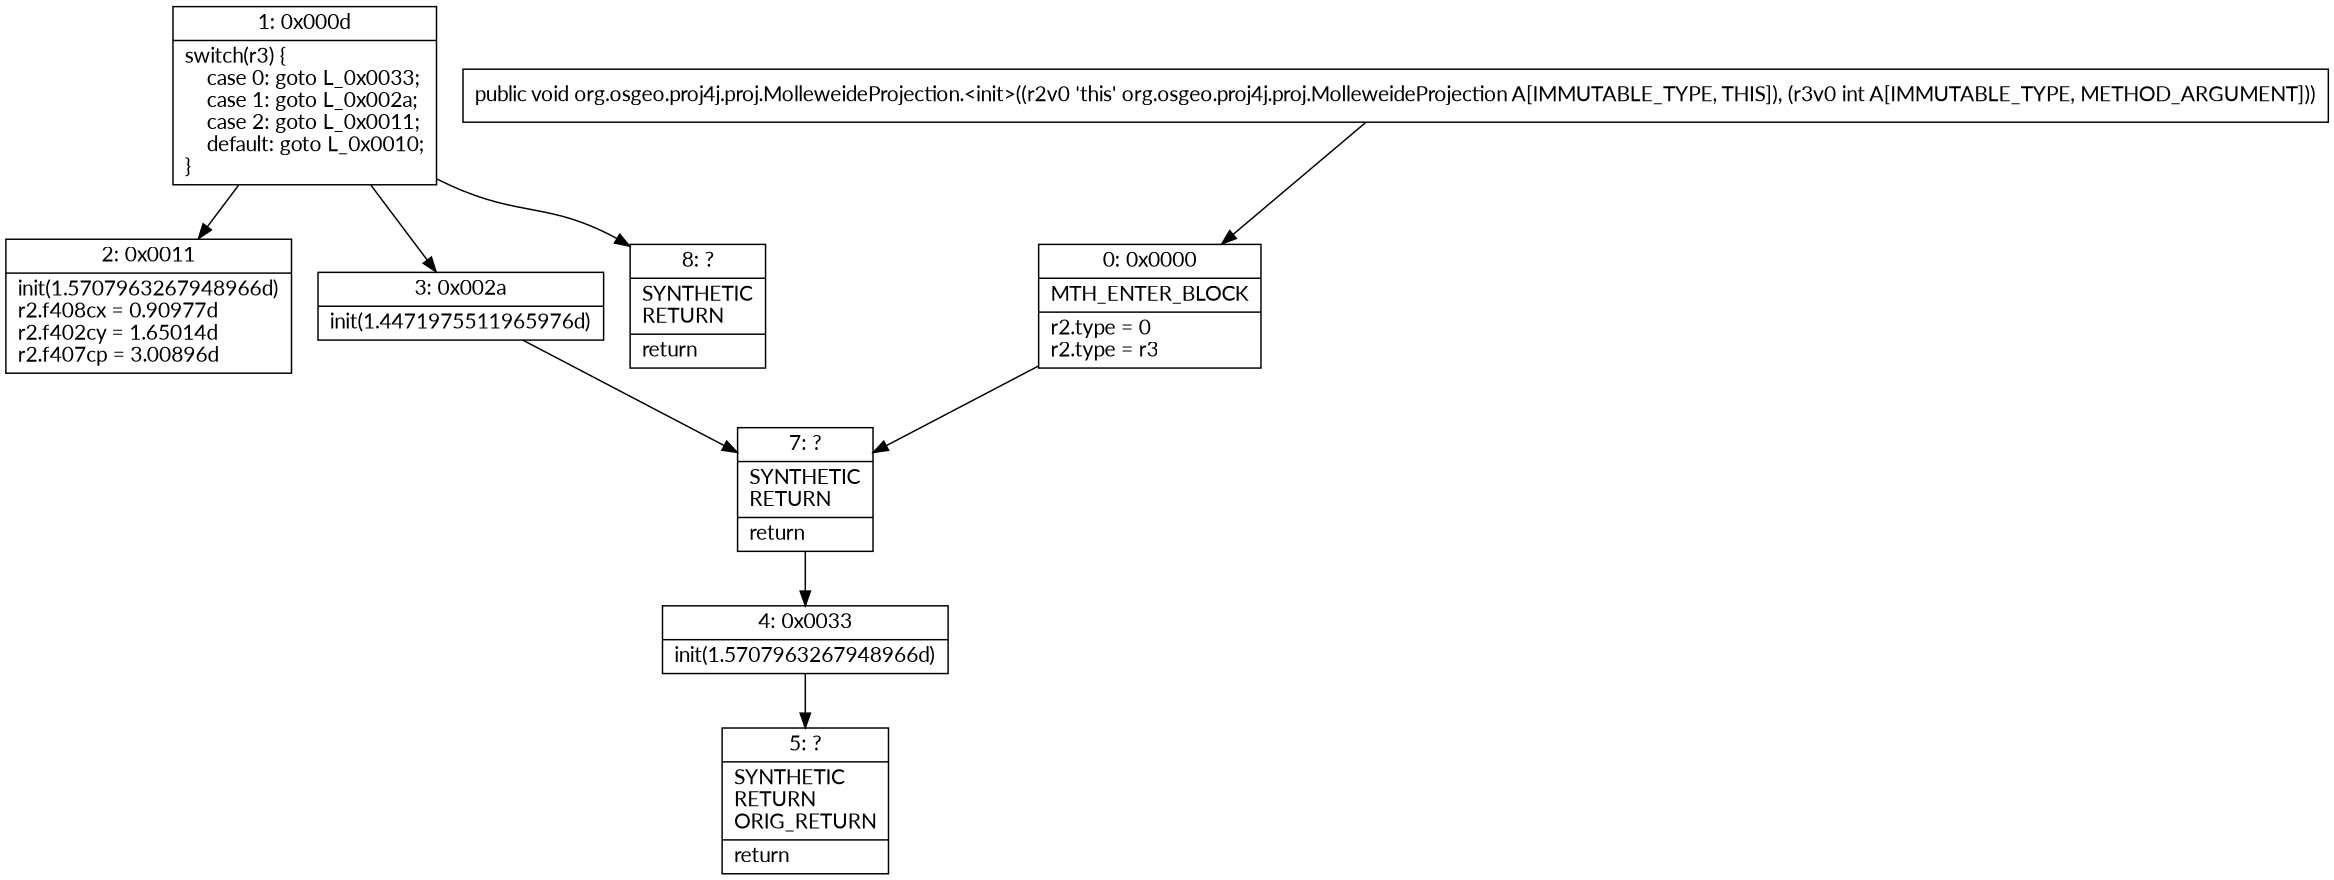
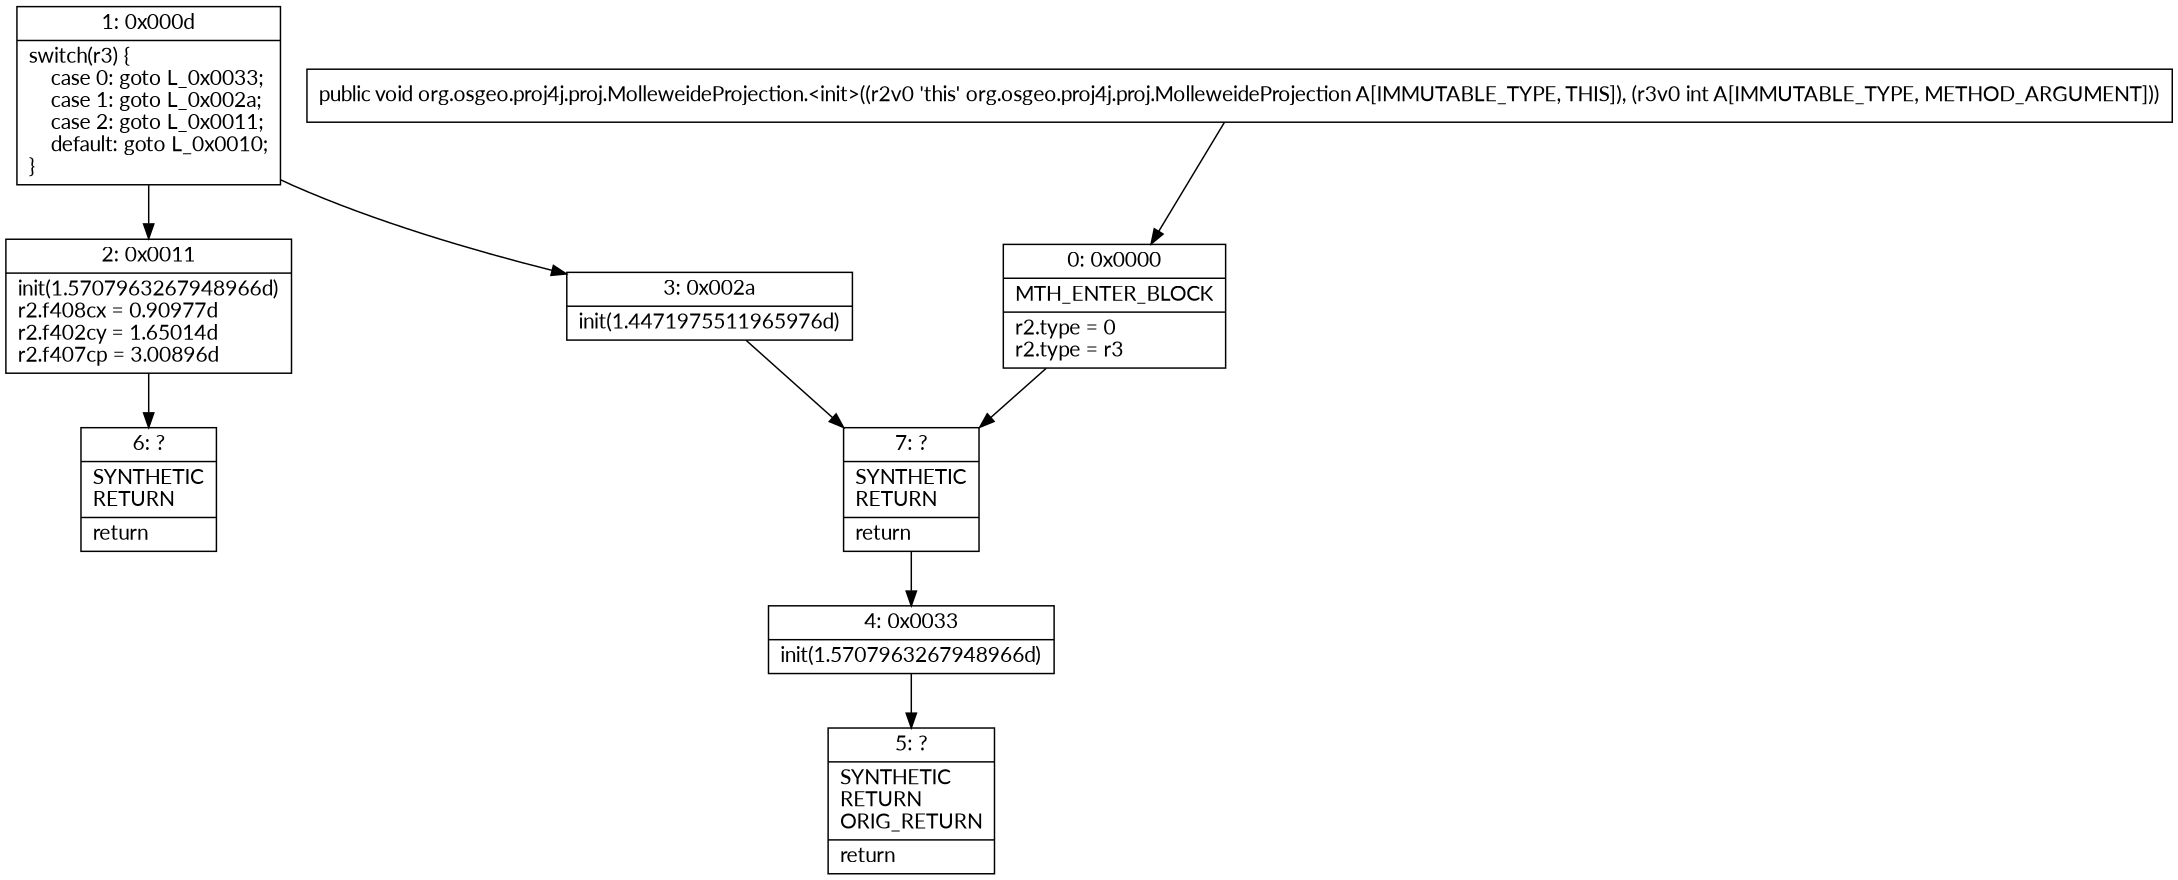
  digraph {
    fontname=Lato
    node [fontname=Lato shape=record]
    edge [fontname=Lato]
    n1 [label="{0\:\ 0x0000|MTH_ENTER_BLOCK\l|r2.type = 0\lr2.type = r3\l}"]
    n2 [label="{7\:\ ?|SYNTHETIC\lRETURN\l|return\l}"]
    n3 [label="{1\:\ 0x000d|switch(r3) \{\l    case 0: goto L_0x0033;\l    case 1: goto L_0x002a;\l    case 2: goto L_0x0011;\l    default: goto L_0x0010;\l\}\l}"]
    n4 [label="{2\:\ 0x0011|init(1.5707963267948966d)\lr2.f408cx = 0.90977d\lr2.f402cy = 1.65014d\lr2.f407cp = 3.00896d\l}"]
    n5 [label="{3\:\ 0x002a|init(1.4471975511965976d)\l}"]
-   n6 [label="{8\:\ ?|SYNTHETIC\lRETURN\l|return\l}"]
+   n7 [label="{6\:\ ?|SYNTHETIC\lRETURN\l|return\l}"]
    n8 [label="{4\:\ 0x0033|init(1.5707963267948966d)\l}"]
    n9 [label="{5\:\ ?|SYNTHETIC\lRETURN\lORIG_RETURN\l|return\l}"]
    n10 [label="{public void org.osgeo.proj4j.proj.MolleweideProjection.\<init\>((r2v0 'this' org.osgeo.proj4j.proj.MolleweideProjection A[IMMUTABLE_TYPE, THIS]), (r3v0 int A[IMMUTABLE_TYPE, METHOD_ARGUMENT])) }"]
    n1 -> n2
    n2 -> n8
    n3 -> n4
    n3 -> n5
-   n3 -> n6
+   n4 -> n7
    n5 -> n2
    n8 -> n9
    n10 -> n1
  }
